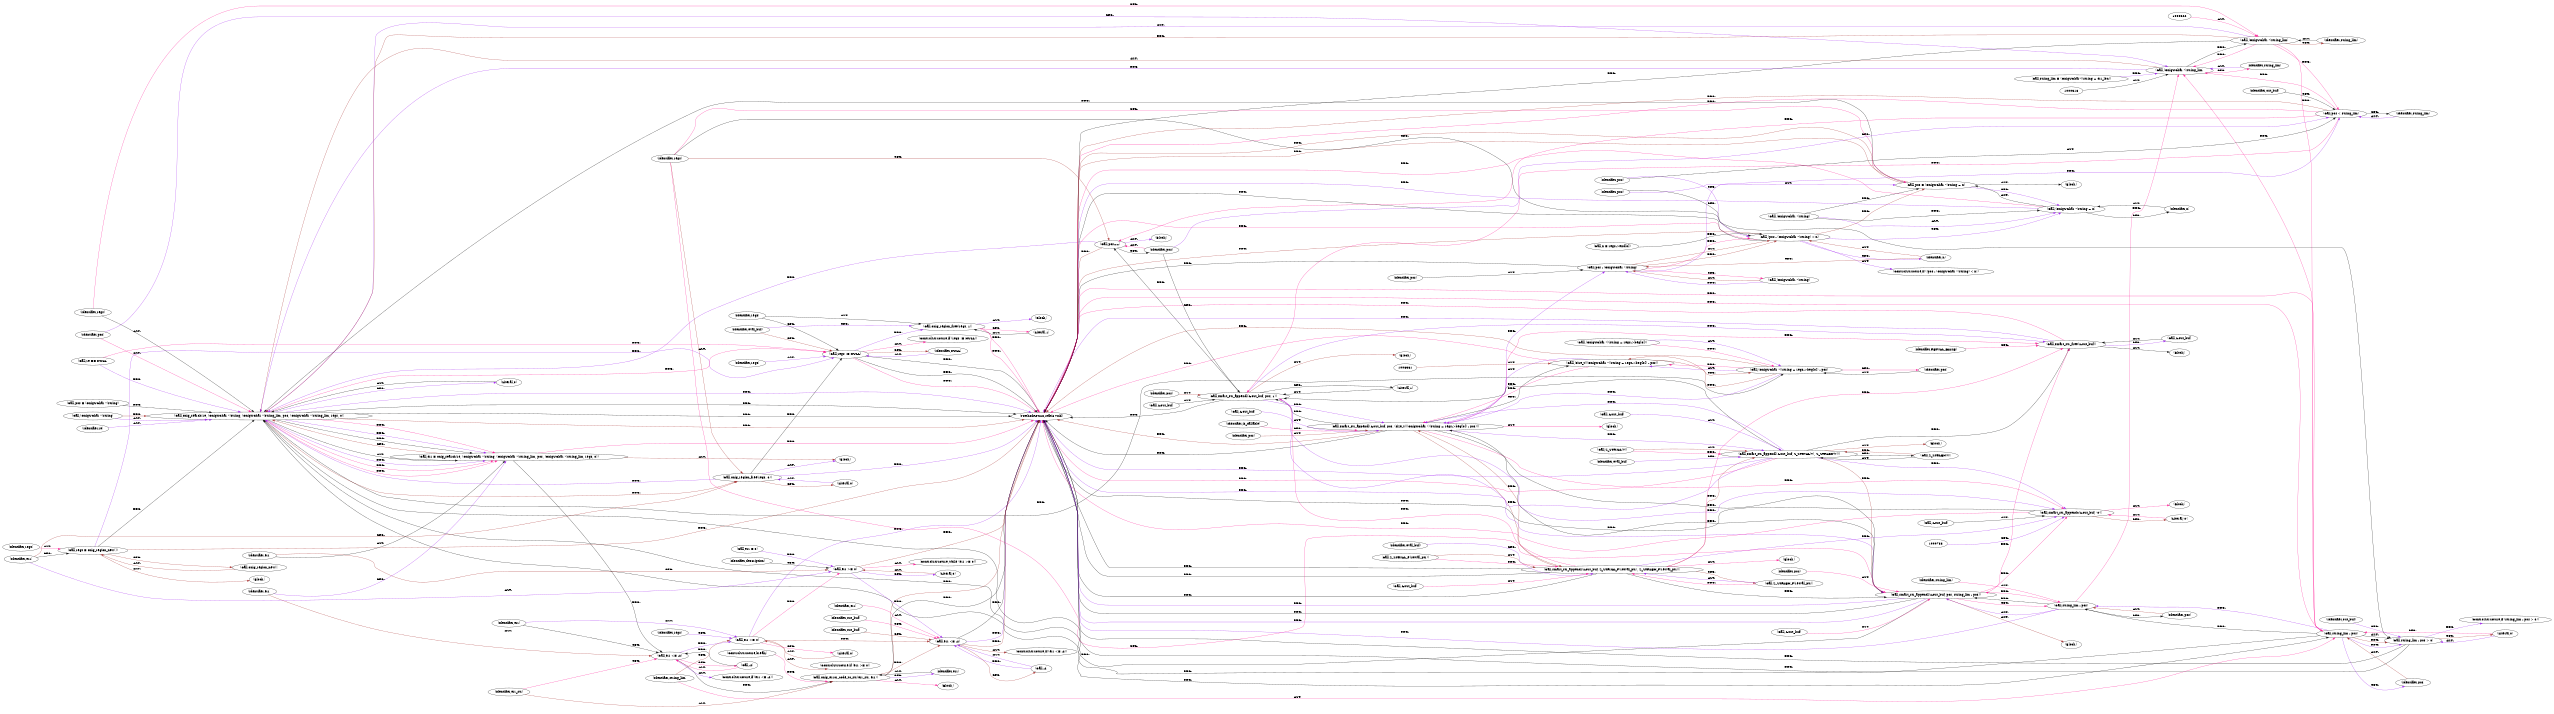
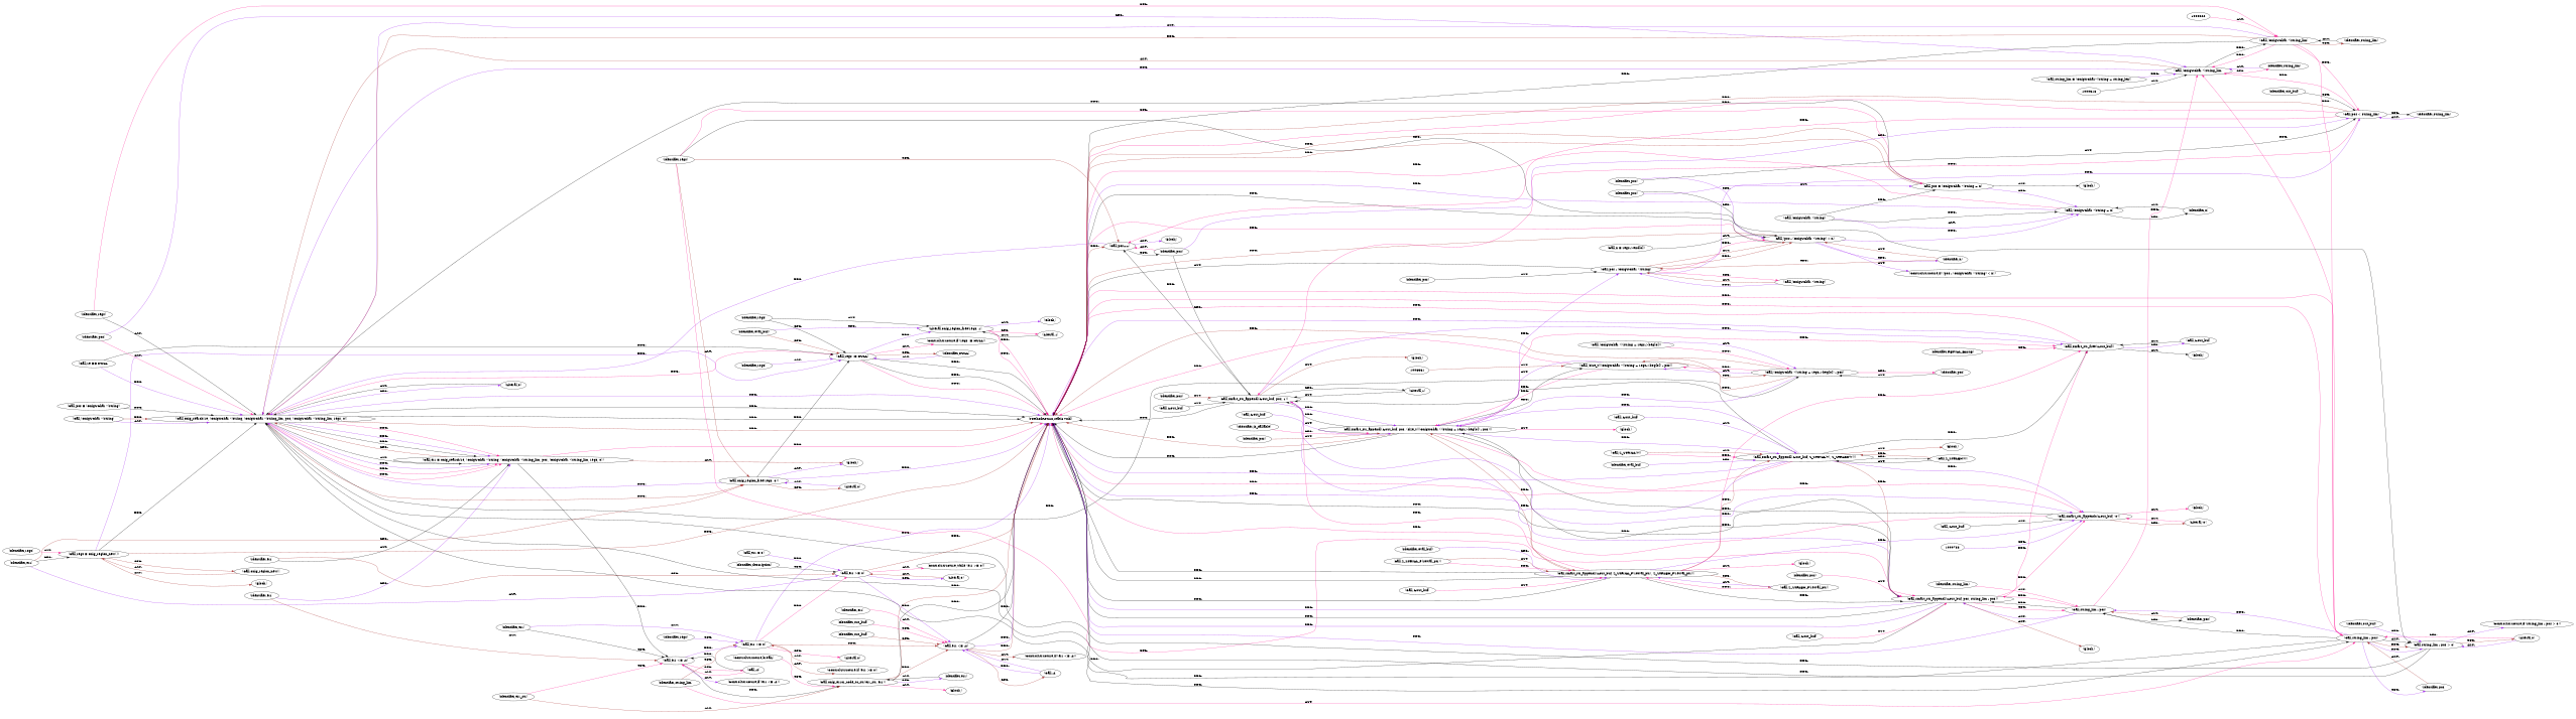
  digraph {
    rankdir=LR
    edge [color=purple]
    n1 [label="(Call,regs = onig_region_new())"]
    n2 [label="(Call,onig_search(re, (OnigUChar *)string, (OnigUChar *)string_lim, pos, (OnigUChar *)string_lim, regs, 0))"]
    n3 [label="(Call,regs != NULL)"]
    n4 [label="(MethodReturn,static void)"]
    n5 [label="(Block,)"]
    n6 [label="(Call,onig_region_new())"]
    n7 [label="(Call,err = onig_search(re, (OnigUChar *)string, (OnigUChar *)string_lim, pos, (OnigUChar *)string_lim, regs, 0))"]
    n8 [label="(Call,(OnigUChar *)(string + regs->beg[0]) - pos)"]
    n9 [label="(Call,string_lim - pos)"]
    n10 [label="(Call,onig_region_free(regs, 0))"]
    n11 [label="(Literal,0)"]
-   n12 [label="(Call,onig_region_free(regs, 1))"]
+   n12 [label="(Literal,onig_region_free(regs, 1))"]
    n13 [label="(ControlStructure,if (regs != NULL))"]
    n14 [label="(Identifier,NULL)"]
    n15 [label="(Call,err <= -2)"]
    n16 [label="(Block,)"]
    n17 [label="(Call,smart_str_appendl(&out_buf, pos, (size_t)((OnigUChar *)(string + regs->beg[0]) - pos)))"]
    n18 [label="(Call,(size_t)((OnigUChar *)(string + regs->beg[0]) - pos))"]
    n19 [label="(Identifier,pos)"]
    n20 [label="(Call,string_lim - pos)"]
    n21 [label="(Call,(OnigUChar *)string_lim)"]
    n22 [label="(Call,string_lim - pos > 0)"]
    n23 [label="(Identifier,pos)"]
    n24 [label="(Literal,0)"]
    n25 [label="(Call,onig_error_code_to_str(err_str, err))"]
    n26 [label="(Call,err >= 0)"]
    n27 [label="(Call,-2)"]
    n28 [label="(ControlStructure,if (err <= -2))"]
    n29 [label="(Call,err <= -2)"]
    n30 [label="(Identifier,err)"]
    n31 [label="(Block,)"]
    n32 [label="(Call,err >= 0)"]
    n33 [label="(ControlStructure,if (err >= 0))"]
    n34 [label="(Literal,0)"]
    n35 [label="(ControlStructure,if (err <= -2))"]
    n36 [label="(Call,-2)"]
    n37 [label="(Literal,0)"]
    n38 [label="(ControlStructure,while (err >= 0))"]
    n39 [label="(Call,smart_str_appendl(&out_buf, Z_STRVAL_P(retval_ptr), Z_STRLEN_P(retval_ptr)))"]
    n40 [label="(Call,smart_str_appendl(&out_buf, Z_STRVAL(v), Z_STRLEN(v)))"]
    n41 [label="(Call,smart_str_appendl(&out_buf, pos, 1))"]
    n42 [label="(Call,smart_str_appendl(&out_buf, pos, string_lim - pos))"]
    n43 [label="(Call,smart_str_free(&out_buf))"]
    n44 [label="(Call,smart_str_appendc(&out_buf, '\0'))"]
    n45 [label="(Call,pos - (OnigUChar *)string)"]
    n46 [label="(Block,)"]
    n47 [label="(Block,)"]
    n48 [label="(Call,Z_STRLEN_P(retval_ptr))"]
    n49 [label="(Call,Z_STRLEN(v))"]
    n50 [label="(Block,)"]
    n51 [label="(Call,pos++)"]
    n52 [label="(Literal,1)"]
    n53 [label="(Block,)"]
    n54 [label="(Block,)"]
    n55 [label="(Call,&out_buf)"]
    n56 [label="(Block,)"]
    n57 [label="(Block,)"]
    n58 [label="(Literal,'\0')"]
    n59 [label="(Call,(pos - (OnigUChar *)string) < n)"]
    n60 [label="(Call,pos < string_lim)"]
    n61 [label="(Call,(OnigUChar *)string)"]
    n62 [label="(Identifier,pos)"]
    n63 [label="(Block,)"]
    n64 [label="(Identifier,pos)"]
    n65 [label="(Call,pos = (OnigUChar *)string + n)"]
    n66 [label="(Call,(OnigUChar *)string + n)"]
    n67 [label="(Identifier,n)"]
    n68 [label="(ControlStructure,if ((pos - (OnigUChar *)string) < n))"]
    n69 [label="(Identifier,string_lim)"]
    n70 [label="(Block,)"]
    n71 [label="(Identifier,n)"]
    n72 [label="(Call,(OnigUChar *)string_lim)"]
    n73 [label="(Identifier,string_lim)"]
    n74 [label="(Identifier,string_lim)"]
    n75 [label="(ControlStructure,if (string_lim - pos > 0))"]
    n76 [label="(Literal,0)"]
    n77 [label="(Literal,1)"]
    n78 [label="(Block,)"]
    n79 [label="(Call,&out_buf)"]
    n80 [label="(Identifier,pos)"]
    n81 [label="(Identifier,string_lim)"]
    n82 [label="(Identifier,pos)"]
    n83 [label="(Identifier,eval_buf)"]
    n84 [label="(Identifier,regs)"]
    n85 [label="(Identifier,string_lim)"]
    n86 [label="(Call,re == NULL)"]
    n87 [label="(Call,&out_buf)"]
    n88 [label="(Call,&out_buf)"]
    n89 [label="(Identifier,regs)"]
    n90 [label="(Identifier,is_callable)"]
    n91 [label="(Identifier,out_buf)"]
    n92 [label="(Identifier,pos)"]
    n93 [label="(Identifier,out_buf)"]
    n94 [label="(Identifier,err)"]
    n95 [label="(Call,(OnigUChar *)string)"]
    n96 [label="(Identifier,description)"]
    n97 [label="(ControlStructure,break;)"]
    n98 [label="(Identifier,regs)"]
    n99 [label="(Identifier,pos)"]
    n100 [label="(Identifier,regs)"]
    n101 [label="(Call,err = 0)"]
    n102 [label="(Identifier,err_str)"]
    n103 [label="(Call,n = regs->end[0])"]
    n104 [label="(Call,(OnigUChar *)string)"]
    n105 [label="(Call,&out_buf)"]
    n106 [label="(Call,(OnigUChar *)(string + regs->beg[0]))"]
    n107 [label="(Call,pos = (OnigUChar *)string)"]
    n108 [label="(Identifier,regs)"]
    n109 [label="(Identifier,out_buf)"]
    n110 [label="(Call,Z_STRVAL_P(retval_ptr))"]
    n111 [label="(Identifier,pos)"]
    n112 [label="(Identifier,pos)"]
    n113 [label="(Call,&out_buf)"]
    n114 [label="(Identifier,pos)"]
-   n115 [label="(Identifier,re)"]
    n116 [label="(Identifier,RETVAL_FALSE)"]
-   n117 [label="(Call,string_lim = (OnigUChar*)(string + err_len))"]
+   n117 [label="(Call,string_lim = (OnigUChar*)(string + string_len))"]
    n118 [label="(Identifier,eval_buf)"]
    n119 [label="(Identifier,out_buf)"]
    n120 [label="(Identifier,err)"]
    n121 [label="(Identifier,err)"]
    n122 [label="(Call,&out_buf)"]
    n123 [label="(Identifier,err)"]
    n124 [label="(Call,Z_STRVAL(v))"]
    n125 [label="(Identifier,err)"]
    n126 [label="(Identifier,eval_buf)"]
    n127 [label="(Identifier,regs)"]
    1000733
    1000318
    1000322
    n131 [label=1006361]
    n1 -> n2 [color=black label="DDG: "]
    n1 -> n3 [label="DDG: "]
    n1 -> n4 [color=brown label="DDG: "]
    n1 -> n5 [color=brown label="AST: "]
    n1 -> n6 [color=brown label="CFG: "]
    n2 -> n3 [color=deeppink label="DDG: "]
    n2 -> n4 [label="DDG: "]
    n2 -> n4 [color=black label="DDG: "]
    n2 -> n4 [color=black label="DDG: "]
    n2 -> n4 [color=brown label="DDG: "]
    n2 -> n7 [color=black label="AST: "]
    n2 -> n7 [label="DDG: "]
    n2 -> n7 [color=deeppink label="DDG: "]
    n2 -> n7 [color=deeppink label="DDG: "]
    n2 -> n7 [color=deeppink label="DDG: "]
    n2 -> n7 [label="DDG: "]
    n2 -> n7 [color=black label="DDG: "]
    n2 -> n8 [color=black label="DDG: "]
    n2 -> n9 [color=black label="DDG: "]
    n2 -> n10 [color=brown label="DDG: "]
    n2 -> n11 [label="CFG: "]
    n3 -> n4 [color=deeppink label="DDG: "]
    n3 -> n4 [color=black label="DDG: "]
    n3 -> n4 [color=black label="DDG: "]
    n3 -> n12 [label="DDG: "]
    n3 -> n13 [color=deeppink label="AST: "]
    n3 -> n14 [color=brown label="CFG: "]
    n6 -> n1 [color=brown label="AST: "]
    n7 -> n2 [color=brown label="CFG: "]
    n7 -> n4 [color=deeppink label="DDG: "]
    n7 -> n15 [color=black label="DDG: "]
    n7 -> n16 [color=brown label="AST: "]
    n8 -> n4 [color=brown label="DDG: "]
    n8 -> n17 [label="DDG: "]
    n8 -> n18 [label="AST: "]
    n8 -> n18 [color=brown label="DDG: "]
    n8 -> n18 [color=deeppink label="DDG: "]
    n8 -> n19 [color=deeppink label="CFG: "]
    n9 -> n2 [color=black label="DDG: "]
    n9 -> n4 [color=deeppink label="DDG: "]
    n9 -> n4 [color=deeppink label="DDG: "]
    n9 -> n20 [label="DDG: "]
    n9 -> n20 [color=black label="DDG: "]
    n9 -> n21 [color=deeppink label="DDG: "]
    n9 -> n22 [color=black label="AST: "]
    n9 -> n22 [color=brown label="DDG: "]
    n9 -> n22 [label="DDG: "]
    n9 -> n23 [label="CFG: "]
    n10 -> n2 [label="DDG: "]
    n10 -> n3 [color=black label="DDG: "]
    n10 -> n4 [label="DDG: "]
    n10 -> n16 [label="AST: "]
    n10 -> n24 [color=brown label="CFG: "]
    n11 -> n2 [color=black label="AST: "]
    n12 -> n4 [color=deeppink label="DDG: "]
    n12 -> n4 [color=deeppink label="DDG: "]
    n12 -> n77 [color=deeppink label="CFG: "]
    n12 -> n78 [label="AST: "]
    n14 -> n3 [label="AST: "]
    n15 -> n25 [color=black label="DDG: "]
    n15 -> n26 [label="DDG: "]
    n15 -> n27 [color=deeppink label="CFG: "]
    n15 -> n28 [label="AST: "]
    n17 -> n4 [color=brown label="DDG: "]
    n17 -> n4 [color=black label="DDG: "]
    n17 -> n18 [color=black label="CFG: "]
    n17 -> n39 [color=brown label="DDG: "]
    n17 -> n40 [label="DDG: "]
    n17 -> n41 [color=black label="DDG: "]
    n17 -> n42 [color=black label="DDG: "]
    n17 -> n43 [color=deeppink label="DDG: "]
    n17 -> n44 [color=deeppink label="DDG: "]
    n17 -> n45 [label="DDG: "]
    n17 -> n46 [color=deeppink label="AST: "]
    n18 -> n4 [color=deeppink label="DDG: "]
    n18 -> n8 [color=brown label="CFG: "]
    n18 -> n17 [label="AST: "]
    n18 -> n17 [color=deeppink label="DDG: "]
    n19 -> n8 [color=black label="AST: "]
    n20 -> n4 [label="DDG: "]
    n20 -> n21 [color=deeppink label="DDG: "]
    n20 -> n42 [label="AST: "]
    n20 -> n42 [color=deeppink label="DDG: "]
    n20 -> n42 [color=black label="DDG: "]
    n20 -> n64 [color=black label="CFG: "]
    n21 -> n2 [color=brown label="AST: "]
    n21 -> n2 [label="DDG: "]
    n21 -> n72 [color=black label="DDG: "]
    n21 -> n73 [color=deeppink label="CFG: "]
    n22 -> n4 [color=black label="DDG: "]
    n22 -> n4 [color=black label="DDG: "]
-   n22 -> n75 [label="DDG: "]
+   n22 -> n75 [label="AST: "]
    n22 -> n76 [color=brown label="CFG: "]
    n23 -> n9 [color=brown label="AST: "]
    n24 -> n10 [label="AST: "]
    n25 -> n4 [color=brown label="DDG: "]
    n25 -> n4 [color=black label="DDG: "]
    n25 -> n29 [color=brown label="DDG: "]
    n25 -> n30 [label="CFG: "]
    n25 -> n31 [color=deeppink label="AST: "]
    n26 -> n4 [label="DDG: "]
    n26 -> n29 [color=brown label="DDG: "]
    n26 -> n32 [color=deeppink label="DDG: "]
    n26 -> n33 [color=brown label="AST: "]
    n26 -> n34 [color=deeppink label="CFG: "]
    n27 -> n15 [color=deeppink label="AST: "]
    n27 -> n15 [color=black label="DDG: "]
    n29 -> n4 [color=brown label="DDG: "]
    n29 -> n4 [label="DDG: "]
    n29 -> n4 [color=black label="DDG: "]
    n29 -> n35 [color=brown label="AST: "]
    n29 -> n36 [color=brown label="CFG: "]
    n30 -> n25 [color=black label="AST: "]
    n32 -> n4 [color=brown label="DDG: "]
    n32 -> n29 [label="DDG: "]
    n32 -> n37 [label="CFG: "]
    n32 -> n38 [color=deeppink label="AST: "]
    n34 -> n26 [color=brown label="AST: "]
    n36 -> n29 [label="AST: "]
    n36 -> n29 [label="DDG: "]
    n37 -> n32 [color=brown label="AST: "]
    n39 -> n4 [color=black label="DDG: "]
    n39 -> n4 [color=black label="DDG: "]
    n39 -> n4 [color=black label="DDG: "]
    n39 -> n17 [color=brown label="DDG: "]
    n39 -> n40 [color=brown label="DDG: "]
    n39 -> n41 [color=deeppink label="DDG: "]
    n39 -> n42 [color=black label="DDG: "]
    n39 -> n43 [color=deeppink label="DDG: "]
    n39 -> n44 [label="DDG: "]
    n39 -> n47 [color=deeppink label="AST: "]
    n39 -> n48 [color=brown label="CFG: "]
    n40 -> n4 [label="DDG: "]
    n40 -> n4 [color=deeppink label="DDG: "]
    n40 -> n4 [label="DDG: "]
    n40 -> n17 [label="DDG: "]
    n40 -> n41 [color=black label="DDG: "]
    n40 -> n42 [color=brown label="DDG: "]
    n40 -> n43 [color=black label="DDG: "]
    n40 -> n44 [label="DDG: "]
    n40 -> n49 [color=black label="CFG: "]
    n40 -> n50 [color=brown label="AST: "]
    n41 -> n4 [color=black label="DDG: "]
    n41 -> n17 [label="DDG: "]
    n41 -> n42 [label="DDG: "]
    n41 -> n43 [label="DDG: "]
    n41 -> n44 [label="DDG: "]
    n41 -> n51 [color=black label="DDG: "]
    n41 -> n52 [color=black label="CFG: "]
    n41 -> n53 [color=brown label="AST: "]
    n42 -> n2 [color=black label="DDG: "]
    n42 -> n4 [label="DDG: "]
    n42 -> n4 [label="DDG: "]
    n42 -> n4 [color=black label="DDG: "]
    n42 -> n17 [color=black label="DDG: "]
    n42 -> n20 [color=deeppink label="CFG: "]
    n42 -> n43 [color=deeppink label="DDG: "]
    n42 -> n44 [color=deeppink label="DDG: "]
    n42 -> n54 [color=brown label="AST: "]
    n43 -> n4 [color=deeppink label="DDG: "]
    n43 -> n4 [label="DDG: "]
    n43 -> n55 [label="CFG: "]
    n43 -> n56 [color=black label="AST: "]
    n44 -> n4 [color=black label="DDG: "]
    n44 -> n4 [color=deeppink label="DDG: "]
    n44 -> n57 [color=deeppink label="AST: "]
    n44 -> n58 [color=brown label="CFG: "]
-   n45 -> n4 [color=black label="DDG: "]
+   n45 -> n4 [color=black label="AST: "]
    n45 -> n59 [color=brown label="AST: "]
    n45 -> n59 [color=brown label="DDG: "]
    n45 -> n59 [color=deeppink label="DDG: "]
    n45 -> n60 [label="DDG: "]
    n45 -> n61 [color=deeppink label="CFG: "]
    n48 -> n39 [label="AST: "]
    n48 -> n39 [color=deeppink label="DDG: "]
    n49 -> n40 [color=black label="AST: "]
    n49 -> n40 [color=brown label="DDG: "]
    n51 -> n2 [label="DDG: "]
-   n51 -> n4 [color=brown label="DDG: "]
+   n4 -> n51 [color=brown label="DDG: "]
    n51 -> n62 [color=black label="CFG: "]
    n51 -> n63 [label="AST: "]
    n52 -> n41 [color=black label="AST: "]
    n55 -> n43 [color=black label="AST: "]
    n58 -> n44 [color=deeppink label="AST: "]
    n59 -> n4 [color=deeppink label="DDG: "]
    n59 -> n4 [color=brown label="DDG: "]
    n59 -> n4 [color=black label="DDG: "]
-   n59 -> n65 [color=brown label="DDG: "]
-   n59 -> n66 [label="CFG: "]
+   n59 -> n66 [label="DDG: "]
    n59 -> n67 [label="CFG: "]
    n59 -> n68 [label="AST: "]
    n60 -> n4 [color=deeppink label="DDG: "]
    n60 -> n4 [color=brown label="DDG: "]
    n60 -> n21 [color=deeppink label="DDG: "]
    n60 -> n41 [color=deeppink label="DDG: "]
    n60 -> n51 [color=deeppink label="DDG: "]
    n60 -> n69 [color=black label="CFG: "]
    n61 -> n45 [color=brown label="AST: "]
    n61 -> n45 [label="DDG: "]
    n62 -> n41 [color=black label="CFG: "]
    n62 -> n51 [color=deeppink label="AST: "]
    n62 -> n60 [label="CFG: "]
    n64 -> n20 [color=brown label="AST: "]
    n65 -> n2 [color=black label="DDG: "]
    n65 -> n4 [color=brown label="DDG: "]
    n65 -> n4 [color=brown label="DDG: "]
    n65 -> n66 [label="CFG: "]
    n65 -> n70 [color=black label="AST: "]
    n66 -> n4 [label="DDG: "]
    n66 -> n4 [color=deeppink label="DDG: "]
-   n66 -> n65 [color=black label="AST: "]
    n66 -> n71 [color=black label="CFG: "]
    n67 -> n45 [color=brown label="CFG: "]
    n67 -> n59 [color=brown label="AST: "]
    n69 -> n60 [label="AST: "]
    n71 -> n66 [color=black label="AST: "]
    n72 -> n2 [label="AST: "]
    n72 -> n2 [color=brown label="DDG: "]
    n72 -> n4 [color=black label="DDG: "]
    n72 -> n9 [color=deeppink label="DDG: "]
    n72 -> n21 [color=deeppink label="DDG: "]
    n72 -> n60 [color=deeppink label="DDG: "]
    n72 -> n74 [color=brown label="CFG: "]
    n73 -> n21 [label="AST: "]
    n74 -> n72 [color=black label="AST: "]
    n76 -> n9 [color=deeppink label="CFG: "]
    n76 -> n22 [label="AST: "]
    n77 -> n12 [color=black label="AST: "]
    n79 -> n40 [label="AST: "]
    n80 -> n59 [color=black label="CFG: "]
    n80 -> n65 [label="AST: "]
    n81 -> n20 [color=deeppink label="AST: "]
    n82 -> n17 [color=brown label="AST: "]
    n83 -> n39 [label="CFG: "]
    n84 -> n3 [label="AST: "]
    n85 -> n9 [color=deeppink label="AST: "]
    n85 -> n26 [color=brown label="CFG: "]
    n86 -> n2 [label="DDG: "]
-   n86 -> n3 [color=deeppink label="DDG: "]
+   n86 -> n3 [color=black label="DDG: "]
    n87 -> n17 [label="AST: "]
    n88 -> n42 [color=deeppink label="AST: "]
    n89 -> n3 [color=black label="CFG: "]
    n89 -> n12 [color=black label="AST: "]
    n90 -> n17 [color=deeppink label="CFG: "]
    n91 -> n60 [color=black label="CFG: "]
    n92 -> n41 [color=brown label="AST: "]
    n93 -> n22 [label="CFG: "]
    n94 -> n15 [color=black label="CFG: "]
    n94 -> n26 [label="AST: "]
    n95 -> n65 [color=black label="DDG: "]
    n95 -> n66 [label="AST: "]
    n95 -> n66 [color=black label="DDG: "]
    n96 -> n32 [color=black label="CFG: "]
-   n97 -> n25 [color=deeppink label="DDG: "]
+   n97 -> n25 [color=deeppink label="CFG: "]
    n98 -> n2 [color=black label="AST: "]
    n98 -> n72 [color=deeppink label="CFG: "]
    n99 -> n42 [color=deeppink label="AST: "]
    n100 -> n1 [color=deeppink label="AST: "]
    n101 -> n32 [label="DDG: "]
    n102 -> n15 [color=deeppink label="CFG: "]
    n102 -> n25 [color=brown label="AST: "]
-   n103 -> n59 [color=black label="DDG: "]
+   n103 -> n59 [color=black label="AST: "]
    n104 -> n2 [label="AST: "]
    n104 -> n2 [color=brown label="DDG: "]
    n105 -> n44 [color=black label="AST: "]
    n106 -> n8 [label="AST: "]
    n106 -> n8 [color=deeppink label="DDG: "]
    n107 -> n2 [color=black label="DDG: "]
    n108 -> n26 [label="CFG: "]
    n109 -> n29 [color=deeppink label="CFG: "]
    n110 -> n39 [color=brown label="AST: "]
    n110 -> n39 [color=deeppink label="DDG: "]
    n111 -> n2 [color=deeppink label="AST: "]
    n111 -> n21 [label="CFG: "]
    n112 -> n45 [color=black label="AST: "]
    n113 -> n39 [color=deeppink label="AST: "]
    n114 -> n59 [label="CFG: "]
    n114 -> n60 [color=black label="AST: "]
-   n115 -> n2 [label="AST: "]
    n116 -> n43 [color=deeppink label="CFG: "]
    n117 -> n21 [label="DDG: "]
    n118 -> n3 [color=brown label="CFG: "]
    n118 -> n12 [label="CFG: "]
    n119 -> n29 [color=brown label="CFG: "]
    n120 -> n7 [color=black label="AST: "]
    n120 -> n32 [color=brown label="CFG: "]
    n121 -> n7 [label="CFG: "]
    n121 -> n15 [color=brown label="AST: "]
    n122 -> n41 [color=black label="AST: "]
    n123 -> n29 [color=deeppink label="AST: "]
    n124 -> n40 [color=brown label="AST: "]
    n124 -> n40 [color=deeppink label="DDG: "]
    n125 -> n1 [color=black label="CFG: "]
    n125 -> n10 [color=brown label="CFG: "]
    n125 -> n32 [label="AST: "]
    n126 -> n40 [label="CFG: "]
    n127 -> n10 [color=brown label="AST: "]
    n127 -> n22 [color=black label="CFG: "]
    n127 -> n42 [color=deeppink label="CFG: "]
    n127 -> n51 [color=brown label="CFG: "]
    n127 -> n65 [color=deeppink label="CFG: "]
    1000733 -> n44 [label="CFG: "]
    1000318 -> n21 [color=black label="AST: "]
    1000322 -> n72 [color=deeppink label="AST: "]
    n131 -> n18 [color=brown label="AST: "]
  }
